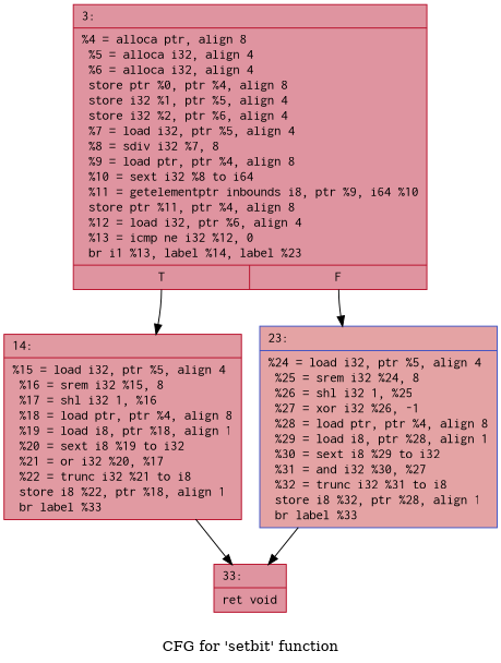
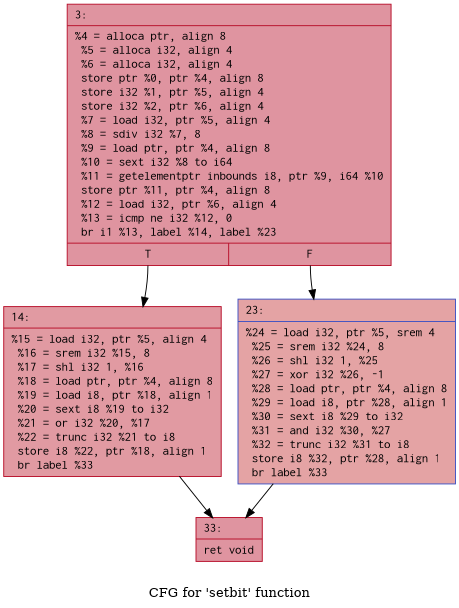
  digraph {
    label="CFG for 'setbit' function"
    node [color="#b70d28ff" fillcolor="#b70d2870" fontname=Courier shape=record style=filled]
    n1 [label="{3:\l|  %4 = alloca ptr, align 8\l  %5 = alloca i32, align 4\l  %6 = alloca i32, align 4\l  store ptr %0, ptr %4, align 8\l  store i32 %1, ptr %5, align 4\l  store i32 %2, ptr %6, align 4\l  %7 = load i32, ptr %5, align 4\l  %8 = sdiv i32 %7, 8\l  %9 = load ptr, ptr %4, align 8\l  %10 = sext i32 %8 to i64\l  %11 = getelementptr inbounds i8, ptr %9, i64 %10\l  store ptr %11, ptr %4, align 8\l  %12 = load i32, ptr %6, align 4\l  %13 = icmp ne i32 %12, 0\l  br i1 %13, label %14, label %23\l|{<s0>T|<s1>F}}"]
    n2 [fillcolor="#bb1b2c70" label="{14:\l|  %15 = load i32, ptr %5, align 4\l  %16 = srem i32 %15, 8\l  %17 = shl i32 1, %16\l  %18 = load ptr, ptr %4, align 8\l  %19 = load i8, ptr %18, align 1\l  %20 = sext i8 %19 to i32\l  %21 = or i32 %20, %17\l  %22 = trunc i32 %21 to i8\l  store i8 %22, ptr %18, align 1\l  br label %33\l}"]
-   n3 [color="#3d50c3ff" fillcolor="#c32e3170" label="{23:\l|  %24 = load i32, ptr %5, align 4\l  %25 = srem i32 %24, 8\l  %26 = shl i32 1, %25\l  %27 = xor i32 %26, -1\l  %28 = load ptr, ptr %4, align 8\l  %29 = load i8, ptr %28, align 1\l  %30 = sext i8 %29 to i32\l  %31 = and i32 %30, %27\l  %32 = trunc i32 %31 to i8\l  store i8 %32, ptr %28, align 1\l  br label %33\l}"]
+   n3 [color="#3d50c3ff" fillcolor="#c32e3170" label="{23:\l|  %24 = load i32, ptr %5, srem 4\l  %25 = srem i32 %24, 8\l  %26 = shl i32 1, %25\l  %27 = xor i32 %26, -1\l  %28 = load ptr, ptr %4, align 8\l  %29 = load i8, ptr %28, align 1\l  %30 = sext i8 %29 to i32\l  %31 = and i32 %30, %27\l  %32 = trunc i32 %31 to i8\l  store i8 %32, ptr %28, align 1\l  br label %33\l}"]
    n4 [label="{33:\l|  ret void\l}"]
    n1 -> n2 [tailport=s0]
    n1 -> n3 [tailport=s1]
    n2 -> n4
    n3 -> n4
  }
